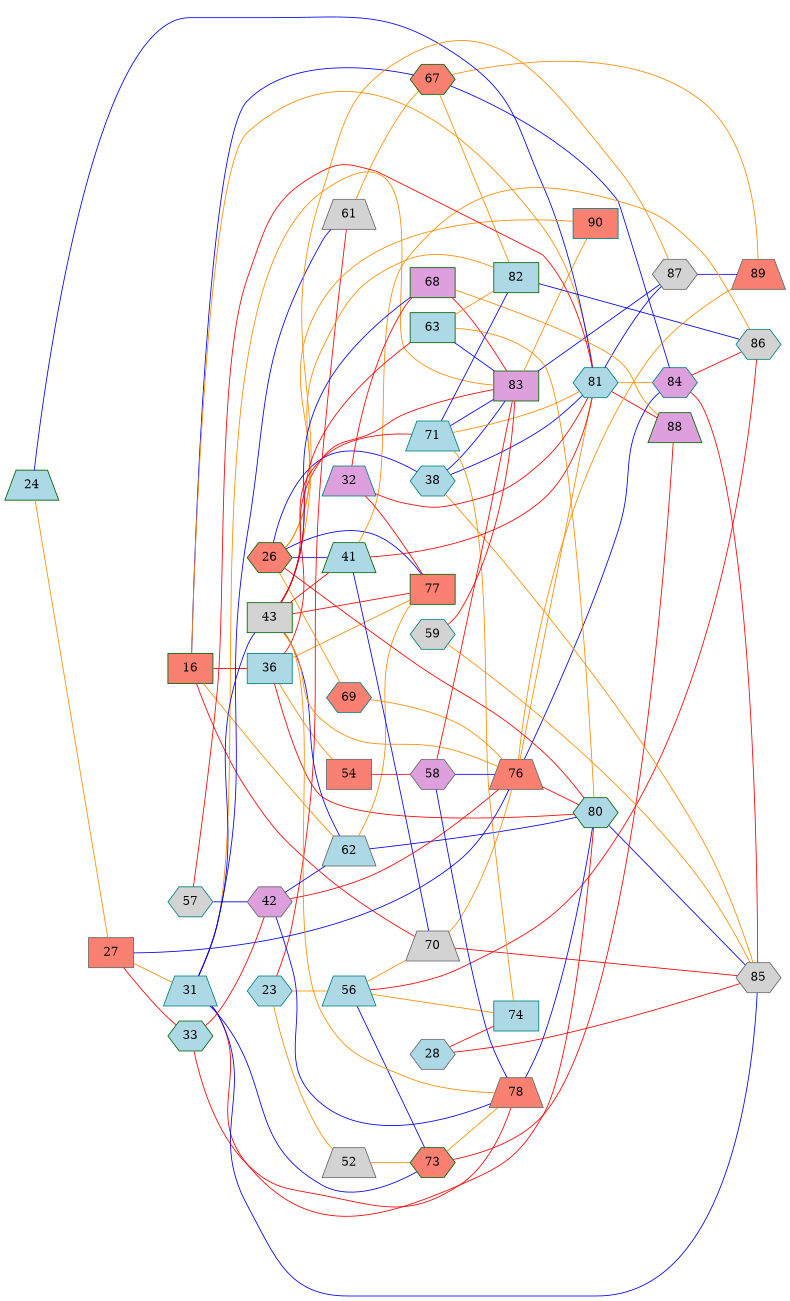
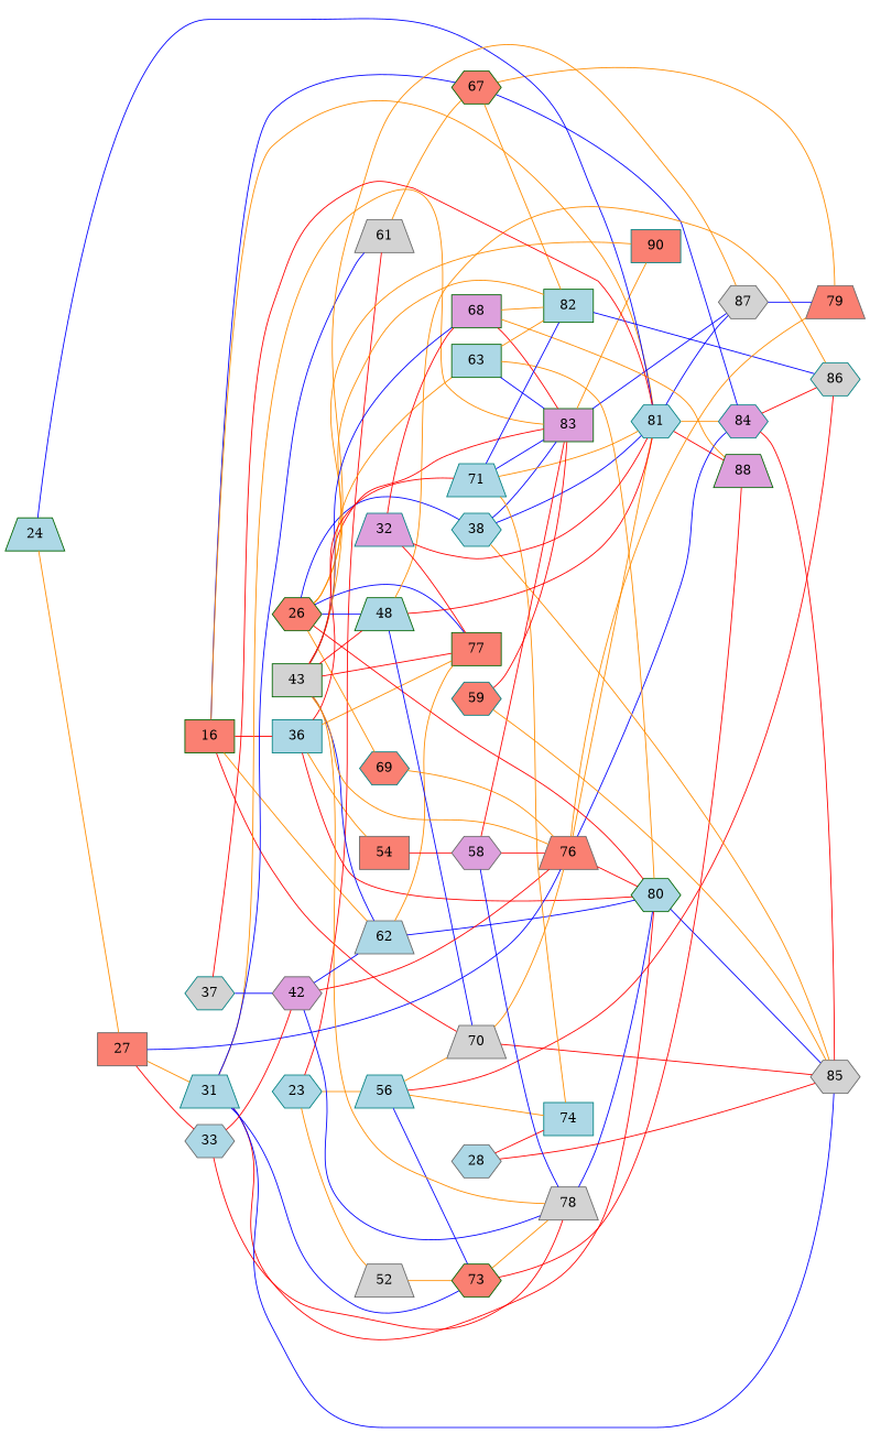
  graph {
    rankdir=LR
    node [color=teal fillcolor=lightblue shape=hexagon style=filled]
    edge [color=darkorange]
    16 [color=darkgreen fillcolor=salmon shape=box]
    36 [shape=box]
    62 [color=gray40 shape=trapezium super="+30"]
    67 [color=darkgreen fillcolor=salmon super="+35"]
    70 [color=gray40 fillcolor=lightgrey shape=trapezium]
    81 [super="+66"]
    77 [color=darkgreen fillcolor=salmon shape=box super="+1"]
    80 [color=darkgreen super="+79+13+25"]
    83 [color=darkgreen fillcolor=plum shape=box super="+49+39"]
    54 [color=gray40 fillcolor=salmon shape=box]
    82 [color=darkgreen shape=box super="+60"]
    84 [fillcolor=plum super="+65+55"]
-   89 [color=gray40 fillcolor=salmon shape=trapezium]
+   89 [color=gray40 fillcolor=salmon shape=trapezium label=79]
    76 [color=gray40 fillcolor=salmon shape=trapezium super="+53+75"]
    85 [color=gray40 fillcolor=lightgrey super="+72"]
    87 [color=gray40 fillcolor=lightgrey super="+21+51"]
    88 [color=darkgreen fillcolor=plum shape=trapezium]
    23
    52 [color=gray40 fillcolor=lightgrey shape=trapezium]
    56 [shape=trapezium super="+20"]
    61 [color=gray40 fillcolor=lightgrey shape=trapezium super="+44"]
    73 [color=darkgreen fillcolor=salmon super="+8"]
    74 [shape=box]
    86 [fillcolor=lightgrey super="+45"]
    24 [color=darkgreen shape=trapezium]
    27 [color=gray40 fillcolor=salmon shape=box]
    31 [shape=trapezium]
-   33 [color=darkgreen]
+   33 [color=gray40]
    26 [color=darkgreen fillcolor=salmon super="+5+6"]
    38
-   48 [color=darkgreen shape=trapezium super="+2" label=41]
+   48 [color=darkgreen shape=trapezium super="+2"]
    69 [fillcolor=salmon]
    90 [fillcolor=salmon shape=box]
    43 [color=darkgreen fillcolor=lightgrey shape=box super="+11+14+29+18"]
    42 [color=gray40 fillcolor=plum super="+9"]
-   78 [color=gray40 fillcolor=salmon shape=trapezium super="+50"]
+   78 [color=gray40 fillcolor=lightgrey shape=trapezium super="+50"]
    28 [color=gray40]
    68 [color=darkgreen fillcolor=plum shape=box super="+47"]
    63 [color=darkgreen shape=box super="+40"]
    71 [shape=trapezium super="+64"]
    32 [fillcolor=plum shape=trapezium]
    58 [color=gray40 fillcolor=plum super="+57"]
-   37 [fillcolor=lightgrey label=57]
-   59 [fillcolor=lightgrey]
+   37 [fillcolor=lightgrey]
+   59 [fillcolor=salmon]
    16 -- 36 [color=red]
    16 -- 62
    16 -- 67 [color=blue]
    16 -- 70 [color=red]
    16 -- 81
    36 -- 77
    36 -- 80 [color=red]
    36 -- 83 [color=red]
    36 -- 54
    62 -- 77
    62 -- 80 [color=blue]
    67 -- 82
    67 -- 84 [color=blue weight=2]
    67 -- 89
    70 -- 76
    70 -- 85 [color=red]
    81 -- 84 [weight=2]
    81 -- 87 [color=blue weight=3]
    81 -- 88 [color=red]
    80 -- 85 [color=blue]
    83 -- 87 [color=blue]
    83 -- 90
    54 -- 58 [color=red]
    82 -- 86 [color=blue]
    84 -- 85 [color=red]
    84 -- 86 [color=red]
    76 -- 81
    76 -- 80 [color=red]
    76 -- 84 [color=blue]
    76 -- 89
    87 -- 89 [color=blue]
    23 -- 52
    23 -- 56
    23 -- 61 [color=red weight=2]
    52 -- 73
    56 -- 70
    56 -- 73 [color=blue]
    56 -- 74
    56 -- 86 [color=red]
    61 -- 67 [weight=2]
    73 -- 88 [color=red]
    73 -- 78
    24 -- 81 [color=blue]
    24 -- 27
    27 -- 76 [color=blue weight=2]
    27 -- 31
    27 -- 33 [color=red]
    31 -- 80 [color=red]
    31 -- 83
    31 -- 85 [color=blue weight=2]
    31 -- 61 [color=blue]
    31 -- 73 [color=blue]
-   31 -- 43 [color=blue]
    33 -- 42 [color=red]
    33 -- 78 [color=red]
    26 -- 77 [color=blue]
    26 -- 80 [color=red weight=2]
    26 -- 82
    26 -- 38 [color=blue]
    26 -- 48 [color=blue weight=2]
    26 -- 69
    26 -- 90
    38 -- 81 [color=blue]
    38 -- 83 [color=blue]
    38 -- 85
    48 -- 70 [color=blue]
    48 -- 81 [color=red]
    48 -- 86 [weight=2]
    69 -- 76
    43 -- 62 [color=blue]
    43 -- 77 [color=red]
    43 -- 76 [weight=2]
    43 -- 87
    43 -- 48 [color=red weight=2]
    43 -- 78 [weight=4]
    43 -- 68 [color=blue weight=2]
-   43 -- 63 [color=red weight=2]
+   43 -- 63 [weight=2]
    43 -- 71 [color=red weight=2]
    42 -- 62 [color=blue]
    42 -- 76 [color=red weight=3]
    42 -- 78 [color=blue]
    78 -- 80 [color=blue]
    28 -- 85 [color=red weight=2]
    28 -- 74 [color=red]
    68 -- 83 [color=red weight=2]
+   68 -- 82
    68 -- 88
    63 -- 80
    63 -- 83 [color=blue]
    63 -- 82
    71 -- 81
    71 -- 83 [color=blue]
    71 -- 82 [color=blue weight=2]
    71 -- 74
    32 -- 81 [color=red]
    32 -- 77 [color=red]
    32 -- 68 [color=red]
    58 -- 83 [color=red]
-   58 -- 76 [color=blue]
+   58 -- 76 [color=red]
    58 -- 78 [color=blue weight=2]
    37 -- 81 [color=red]
    37 -- 42 [color=blue weight=2]
    59 -- 83 [color=red]
    59 -- 85
  }
